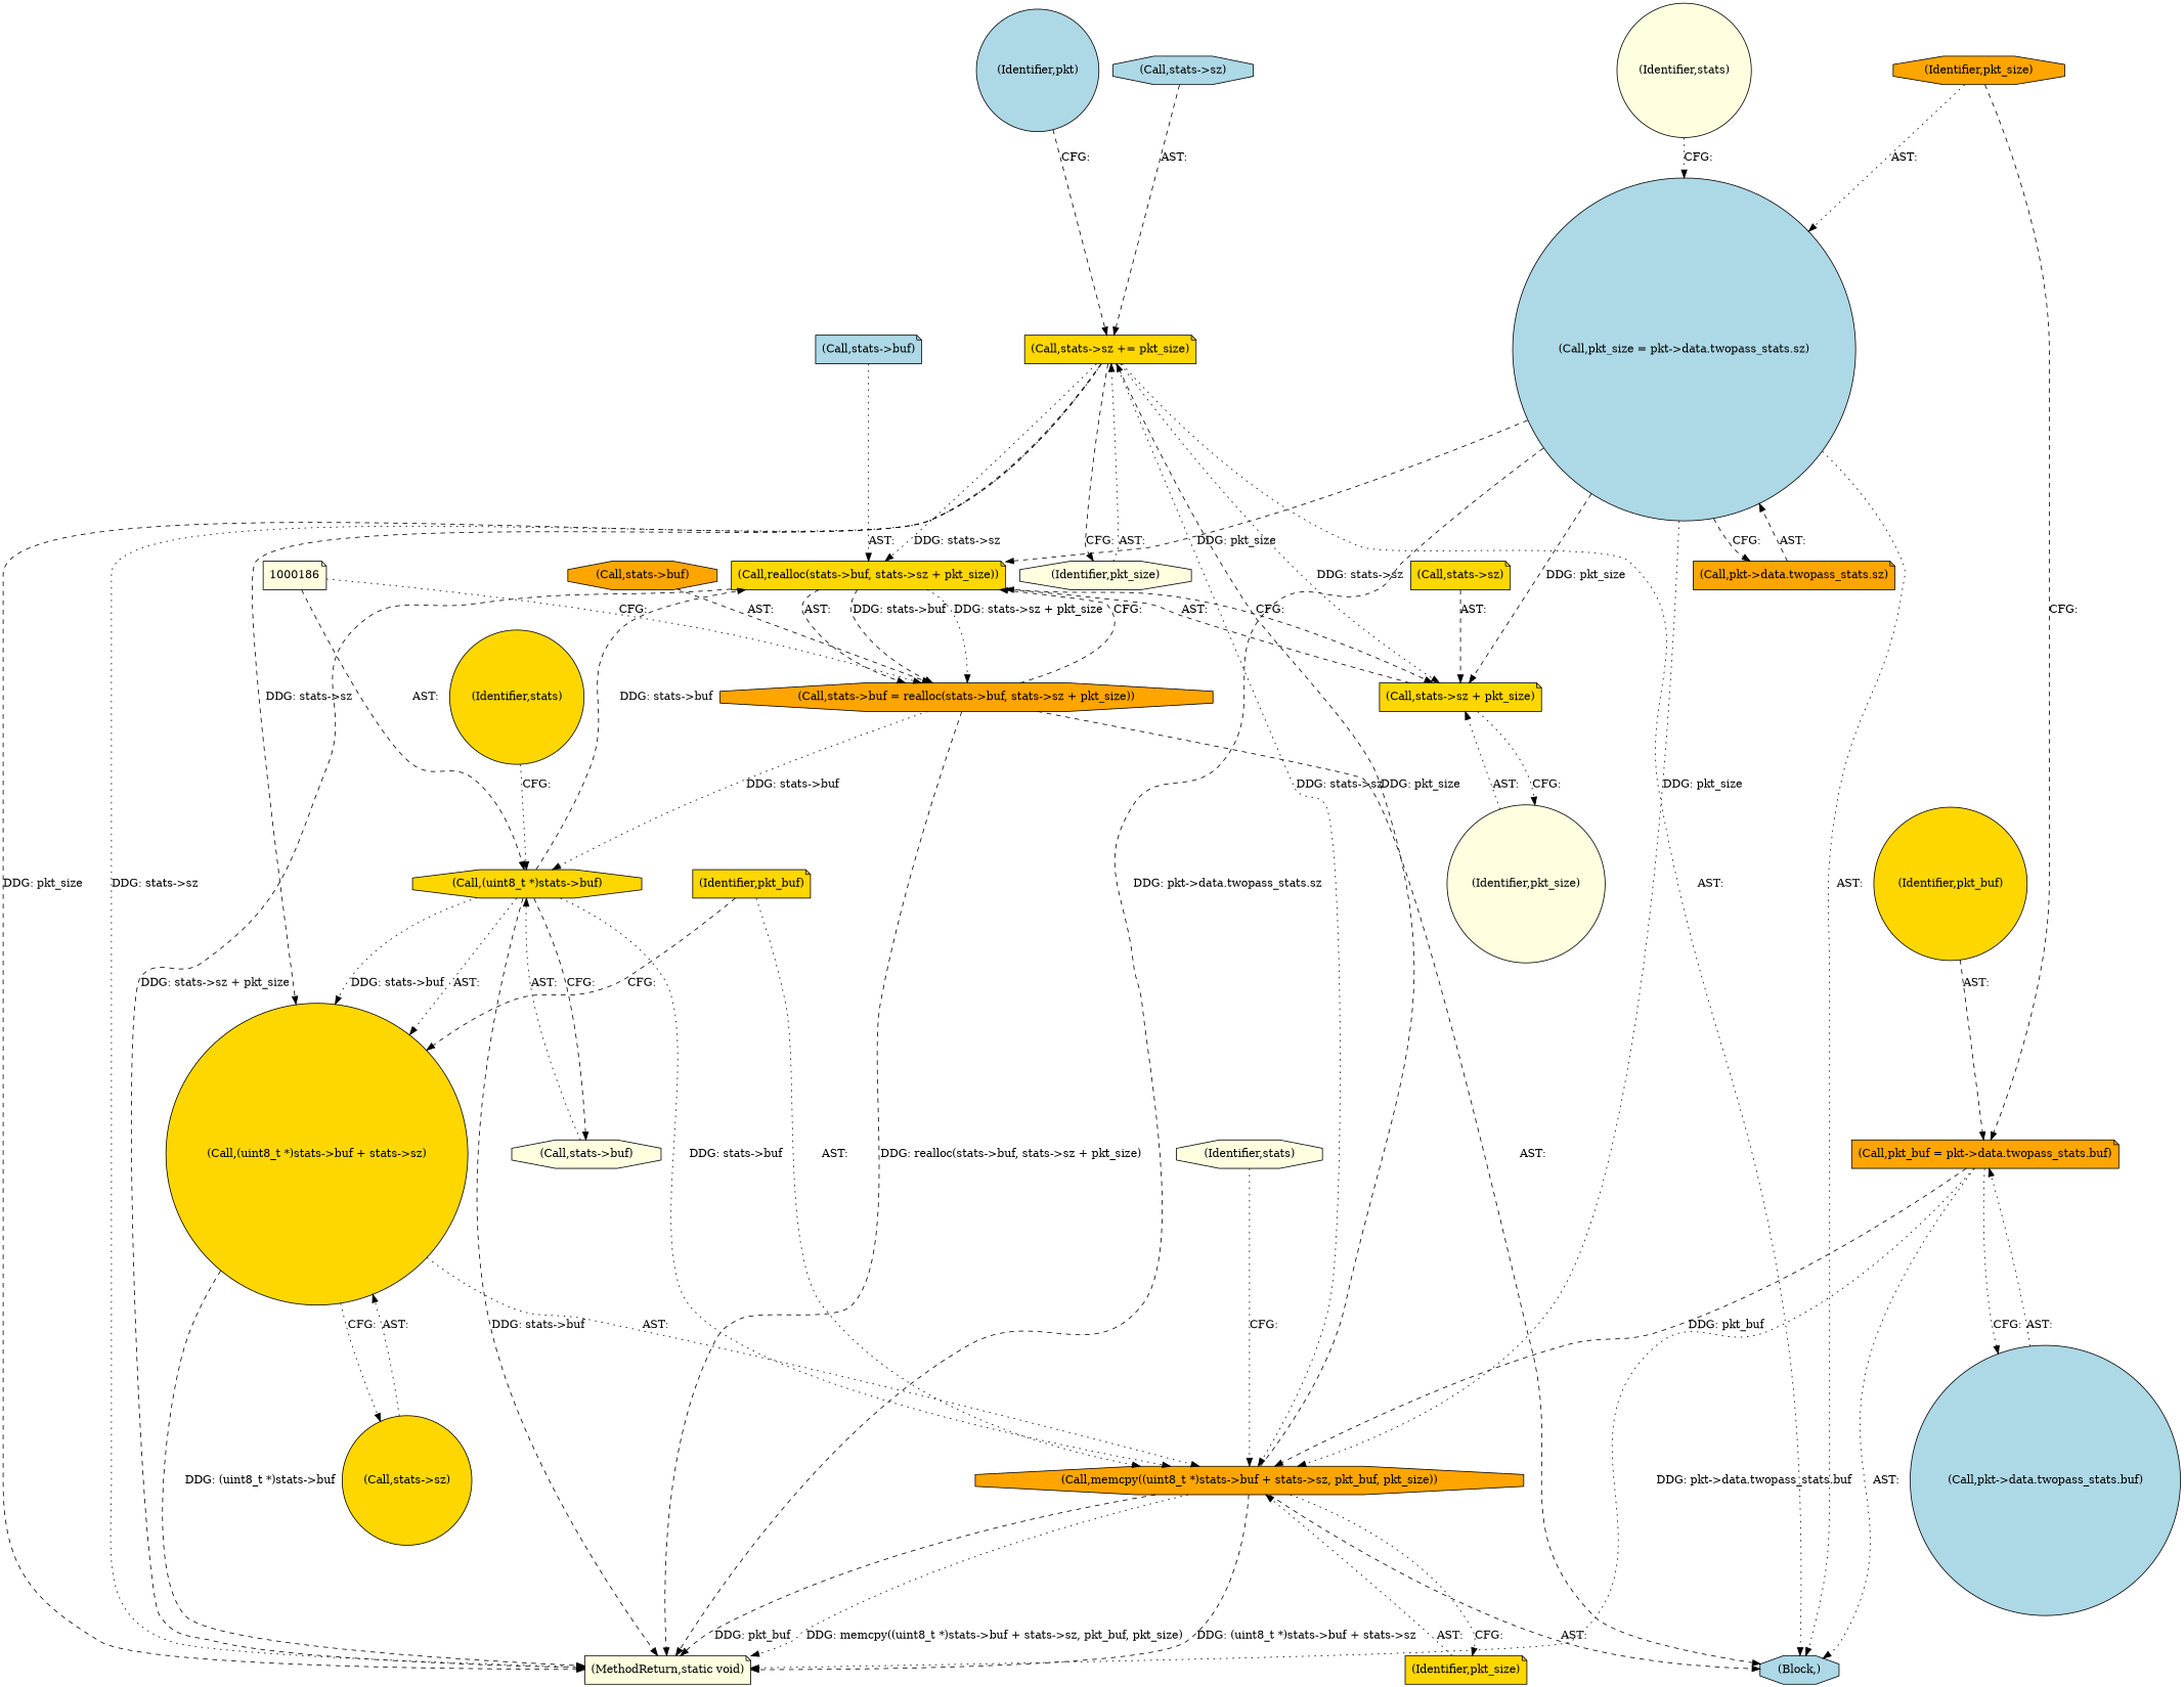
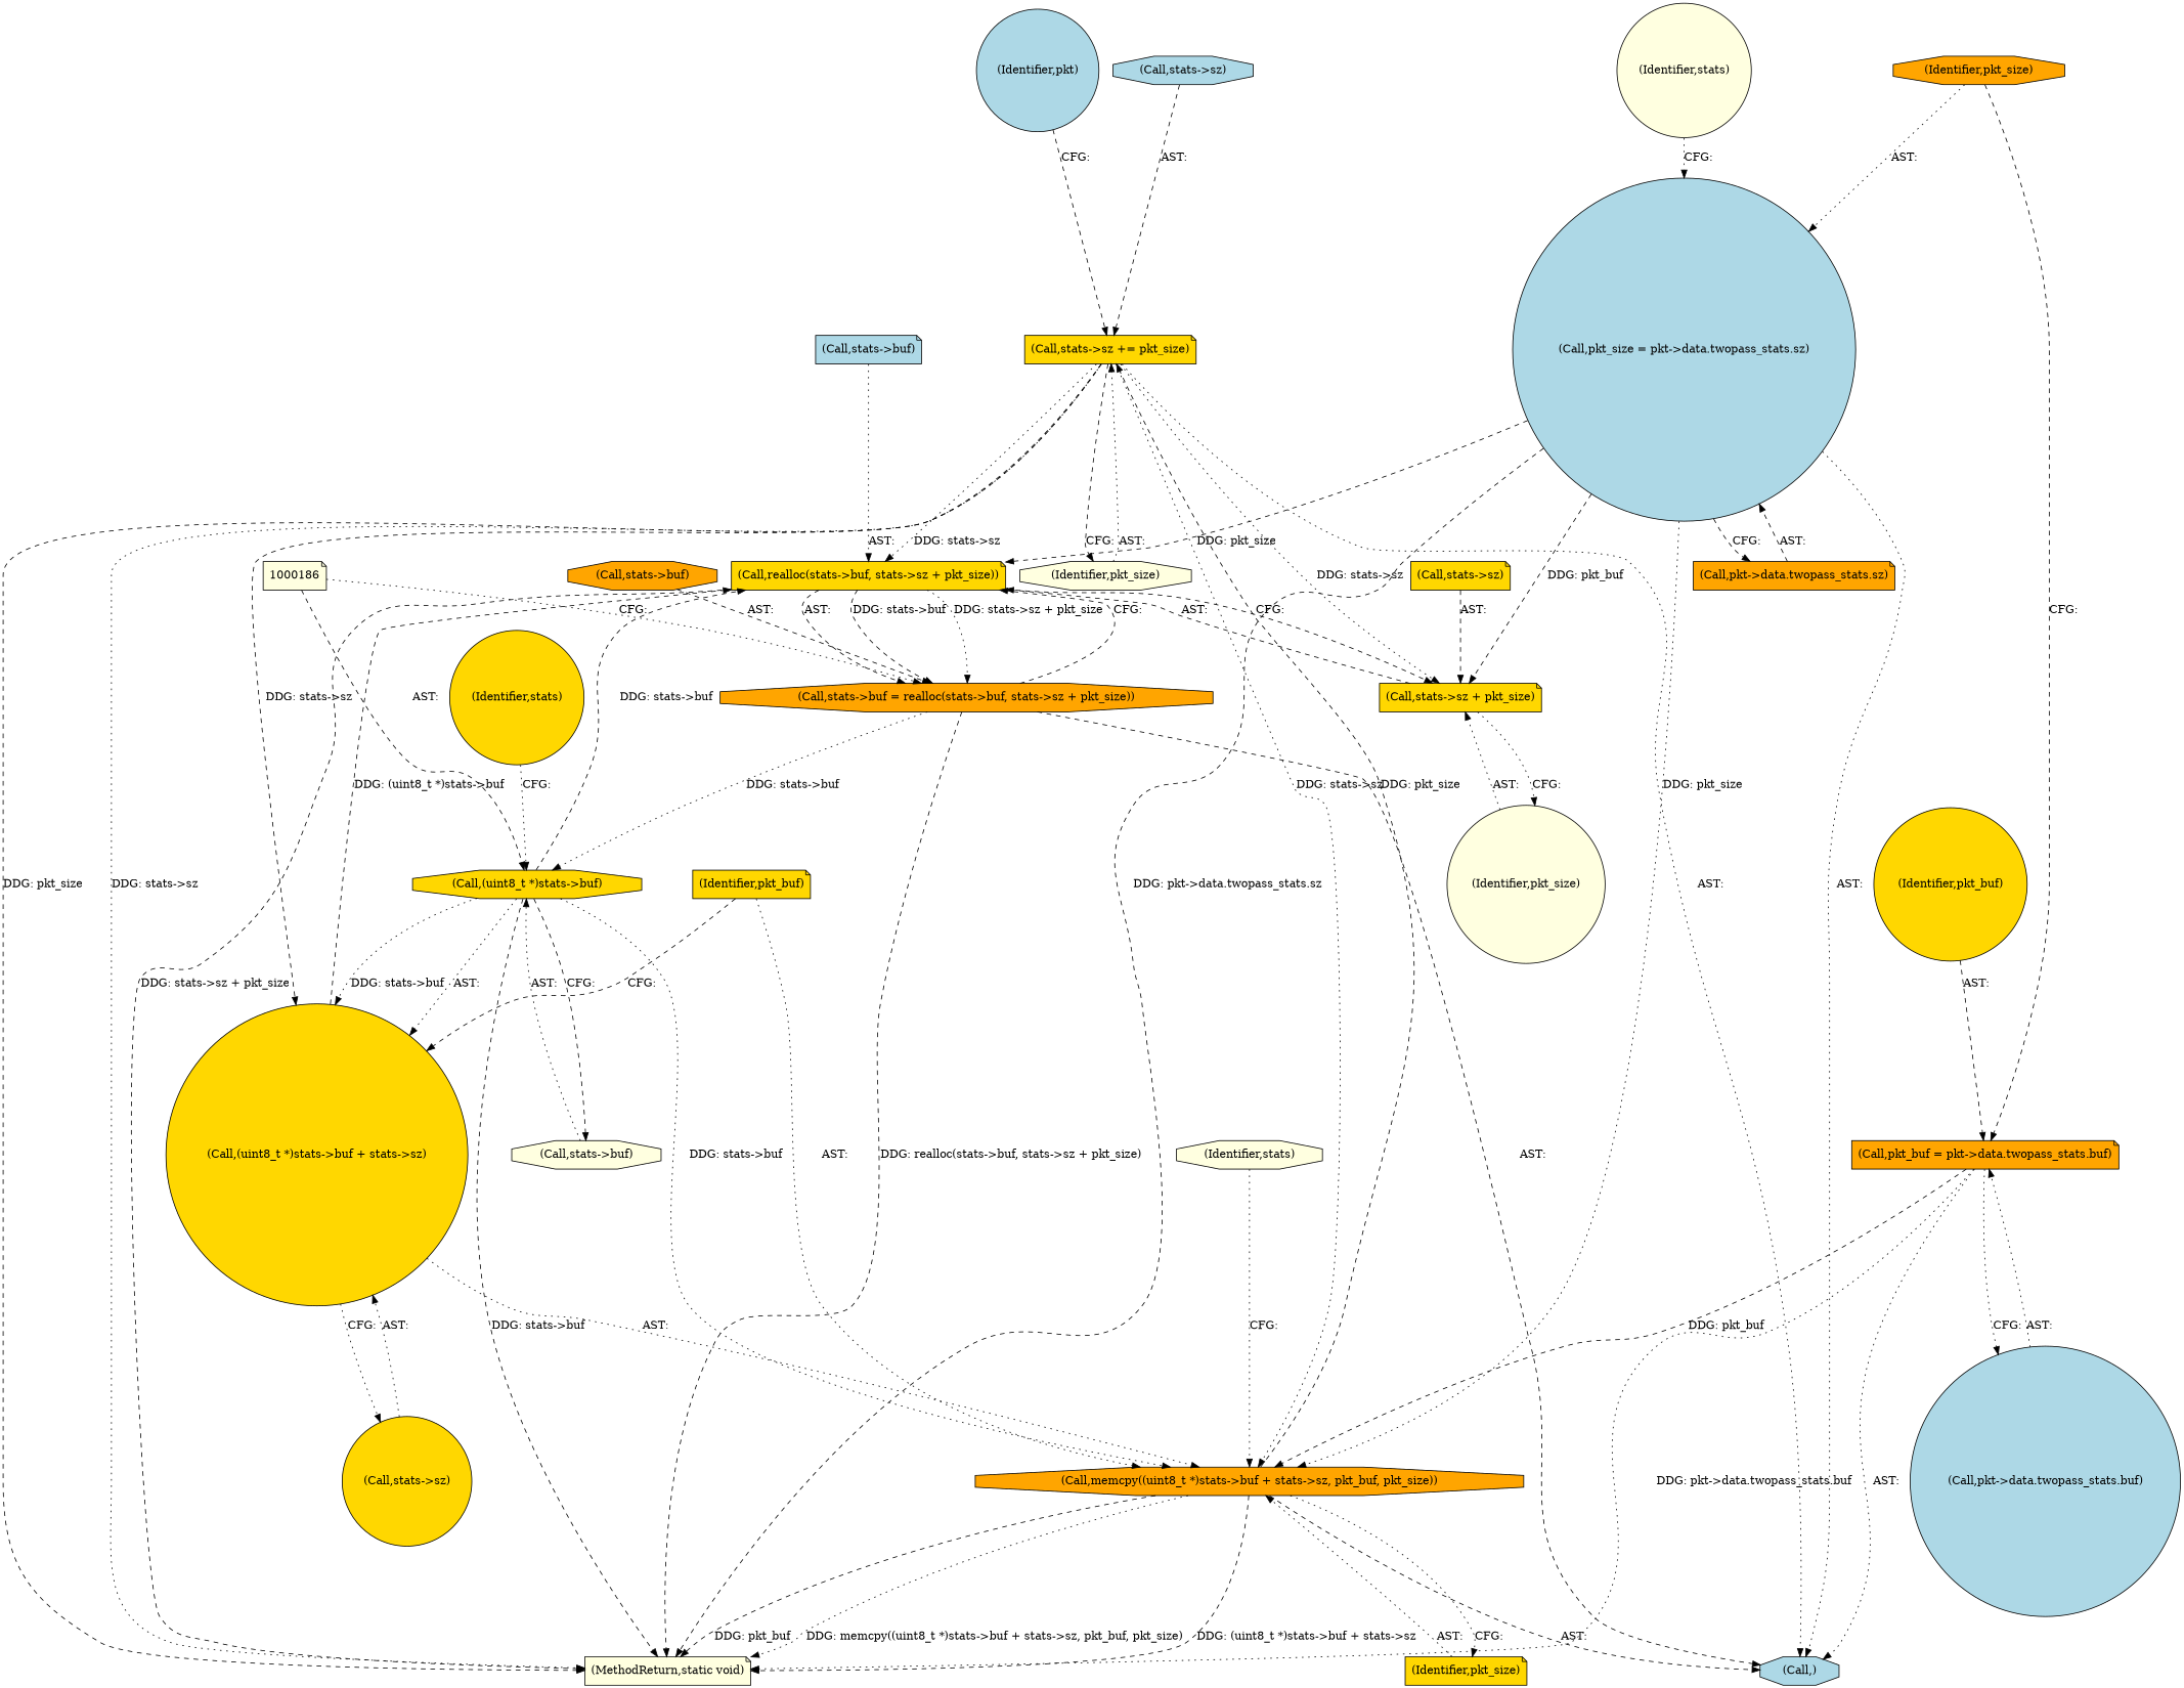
  digraph {
    node [fillcolor=gold shape=note style=filled]
    edge [style=dotted]
    n1 [label="(Call,stats->sz += pkt_size)"]
    n2 [fillcolor=orange label="(Call,memcpy((uint8_t *)stats->buf + stats->sz, pkt_buf, pkt_size))" shape=octagon]
    n3 [label="(Call,realloc(stats->buf, stats->sz + pkt_size))"]
    n4 [label="(Call,stats->sz + pkt_size)"]
    n5 [label="(Call,(uint8_t *)stats->buf + stats->sz)" shape=circle]
    n6 [fillcolor=lightyellow label="(MethodReturn,static void)"]
    n7 [fillcolor=lightyellow label="(Identifier,pkt_size)" shape=octagon]
-   n8 [fillcolor=lightblue label="(Block,)" shape=octagon]
+   n8 [fillcolor=lightblue label="(Call,)" shape=octagon]
    n9 [label="(Identifier,pkt_size)"]
    n10 [fillcolor=orange label="(Call,stats->buf = realloc(stats->buf, stats->sz + pkt_size))" shape=octagon]
    n11 [fillcolor=lightyellow label="(Identifier,pkt_size)" shape=circle]
    n12 [label="(Call,stats->sz)" shape=circle]
    n13 [label="(Call,(uint8_t *)stats->buf)" shape=octagon]
    n14 [fillcolor=lightyellow label="(Call,stats->buf)" shape=octagon]
    n15 [fillcolor=lightblue label="(Call,pkt_size = pkt->data.twopass_stats.sz)" shape=circle]
    n16 [fillcolor=orange label="(Call,pkt->data.twopass_stats.sz)"]
    n17 [fillcolor=orange label="(Call,pkt_buf = pkt->data.twopass_stats.buf)"]
    n18 [fillcolor=lightblue label="(Call,pkt->data.twopass_stats.buf)" shape=circle]
    n19 [fillcolor=lightblue label="(Call,stats->buf)"]
    n20 [label="(Identifier,stats)" shape=circle]
    n21 [fillcolor=lightblue label="(Identifier,pkt)" shape=circle]
    n22 [label="(Identifier,pkt_buf)" shape=circle]
    n23 [fillcolor=lightyellow label="(Identifier,stats)" shape=circle]
    n24 [fillcolor=lightyellow label="(Identifier,stats)" shape=octagon]
    n25 [fillcolor=orange label="(Identifier,pkt_size)" shape=octagon]
    n26 [label="(Identifier,pkt_buf)"]
    n27 [fillcolor=orange label="(Call,stats->buf)" shape=octagon]
    n28 [fillcolor=lightblue label="(Call,stats->sz)" shape=octagon]
    n29 [label="(Call,stats->sz)"]
    1000186 [fillcolor=lightyellow]
    n1 -> n2 [label="DDG: stats->sz"]
    n1 -> n3 [label="DDG: stats->sz"]
    n1 -> n4 [label="DDG: stats->sz"]
    n1 -> n5 [label="DDG: stats->sz" style=dashed]
    n1 -> n6 [label="DDG: pkt_size" style=dashed]
    n1 -> n6 [label="DDG: stats->sz"]
    n1 -> n7 [label="CFG: " style=dashed]
    n1 -> n8 [label="AST: "]
    n2 -> n1 [label="DDG: pkt_size" style=dashed]
    n2 -> n6 [label="DDG: (uint8_t *)stats->buf + stats->sz" style=dashed]
    n2 -> n6 [label="DDG: pkt_buf" style=dashed]
    n2 -> n6 [label="DDG: memcpy((uint8_t *)stats->buf + stats->sz, pkt_buf, pkt_size)"]
    n2 -> n8 [label="AST: " style=dashed]
    n2 -> n9 [label="CFG: "]
    n3 -> n4 [label="CFG: " style=dashed]
    n3 -> n6 [label="DDG: stats->sz + pkt_size" style=dashed]
    n3 -> n10 [label="AST: " style=dashed]
    n3 -> n10 [label="DDG: stats->buf" style=dashed]
    n3 -> n10 [label="DDG: stats->sz + pkt_size"]
    n4 -> n3 [label="AST: " style=dashed]
    n4 -> n11 [label="CFG: "]
    n5 -> n2 [label="AST: "]
-   n5 -> n6 [label="DDG: (uint8_t *)stats->buf" style=dashed]
+   n5 -> n3 [label="DDG: (uint8_t *)stats->buf" style=dashed]
    n5 -> n12 [label="CFG: "]
    n7 -> n1 [label="AST: "]
    n9 -> n2 [label="AST: "]
    n10 -> n3 [label="CFG: " style=dashed]
    n10 -> n6 [label="DDG: realloc(stats->buf, stats->sz + pkt_size)" style=dashed]
    n10 -> n8 [label="AST: " style=dashed]
    n10 -> n13 [label="DDG: stats->buf"]
    n11 -> n4 [label="AST: "]
    n12 -> n5 [label="AST: "]
    n13 -> n2 [label="DDG: stats->buf"]
    n13 -> n3 [label="DDG: stats->buf" style=dashed]
    n13 -> n5 [label="AST: "]
    n13 -> n5 [label="DDG: stats->buf"]
    n13 -> n6 [label="DDG: stats->buf" style=dashed]
    n13 -> n14 [label="CFG: " style=dashed]
    n14 -> n13 [label="AST: "]
    n15 -> n2 [label="DDG: pkt_size"]
    n15 -> n3 [label="DDG: pkt_size" style=dashed]
-   n15 -> n4 [label="DDG: pkt_size" style=dashed]
+   n15 -> n4 [label="DDG: pkt_buf" style=dashed]
    n15 -> n6 [label="DDG: pkt->data.twopass_stats.sz" style=dashed]
    n15 -> n8 [label="AST: "]
    n15 -> n16 [label="CFG: " style=dashed]
    n16 -> n15 [label="AST: " style=dashed]
    n17 -> n2 [label="DDG: pkt_buf" style=dashed]
    n17 -> n6 [label="DDG: pkt->data.twopass_stats.buf"]
    n17 -> n8 [label="AST: "]
    n17 -> n18 [label="CFG: "]
    n18 -> n17 [label="AST: "]
    n19 -> n3 [label="AST: "]
    n20 -> n13 [label="CFG: "]
    n21 -> n1 [label="CFG: " style=dashed]
    n22 -> n17 [label="AST: " style=dashed]
    n23 -> n15 [label="CFG: "]
    n24 -> n2 [label="CFG: "]
    n25 -> n15 [label="AST: "]
    n25 -> n17 [label="CFG: " style=dashed]
    n26 -> n2 [label="AST: "]
    n26 -> n5 [label="CFG: " style=dashed]
    n27 -> n10 [label="AST: " style=dashed]
    n28 -> n1 [label="AST: " style=dashed]
    n29 -> n4 [label="AST: " style=dashed]
    1000186 -> n10 [label="CFG: "]
    1000186 -> n13 [label="AST: " style=dashed]
  }
